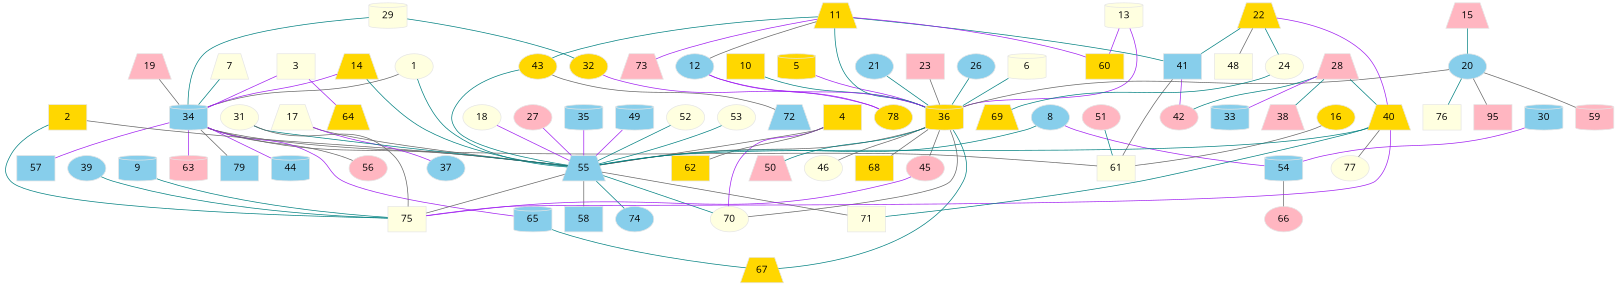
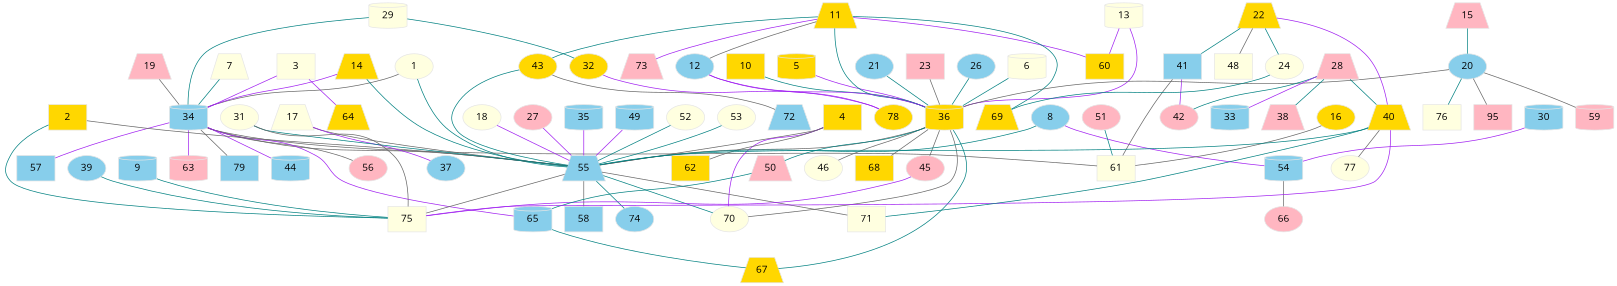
  graph {
    fontname="Open Sans"
    node [color=gray90 fillcolor=skyblue fontname="Open Sans" shape=ellipse style=filled]
    edge [color=teal fontname="Open Sans" weight=1.0]
    1 [fillcolor=lightyellow]
    34 [shape=cylinder]
    55 [shape=trapezium]
    61 [fillcolor=lightyellow shape=box]
    44 [shape=cylinder]
    56 [fillcolor=lightpink]
    57 [shape=box]
    63 [fillcolor=lightpink shape=cylinder]
    65 [shape=cylinder]
    79 [shape=box]
    75 [fillcolor=lightyellow shape=box]
    70 [fillcolor=lightyellow]
    71 [fillcolor=lightyellow shape=box]
    58 [shape=box]
    74
    2 [fillcolor=gold shape=box]
    3 [fillcolor=lightyellow shape=box]
    64 [fillcolor=gold shape=trapezium]
    4 [fillcolor=gold shape=box]
    62 [fillcolor=gold shape=box]
    5 [fillcolor=gold shape=cylinder]
    36 [fillcolor=gold shape=cylinder]
    45 [fillcolor=lightpink]
    46 [fillcolor=lightyellow]
    50 [fillcolor=lightpink shape=trapezium]
    67 [fillcolor=gold shape=trapezium]
    68 [fillcolor=gold shape=box]
    6 [fillcolor=lightyellow shape=cylinder]
    7 [fillcolor=lightyellow shape=trapezium]
    8
    54 [shape=cylinder]
    66 [fillcolor=lightpink]
    9 [shape=cylinder]
    10 [fillcolor=gold shape=box]
    11 [fillcolor=gold shape=trapezium]
    12
    41 [shape=box]
    43 [fillcolor=gold]
    60 [fillcolor=gold shape=box]
    73 [fillcolor=lightpink shape=trapezium]
    78 [fillcolor=gold]
    42 [fillcolor=lightpink]
    72 [shape=trapezium]
    13 [fillcolor=lightyellow shape=cylinder]
    14 [fillcolor=gold shape=trapezium]
    15 [fillcolor=lightpink shape=trapezium]
    20
    n48 [fillcolor=lightpink label=95 shape=box]
    59 [fillcolor=lightpink shape=cylinder]
    76 [fillcolor=lightyellow shape=box]
    16 [fillcolor=gold]
    17 [fillcolor=lightyellow shape=trapezium]
    37
    18 [fillcolor=lightyellow]
    19 [fillcolor=lightpink shape=trapezium]
    21
    22 [fillcolor=gold shape=trapezium]
    24 [fillcolor=lightyellow]
    40 [fillcolor=gold shape=trapezium]
    48 [fillcolor=lightyellow shape=box]
    69 [fillcolor=gold shape=trapezium]
    77 [fillcolor=lightyellow]
    23 [fillcolor=lightpink shape=box]
    26
    27 [fillcolor=lightpink]
    28 [fillcolor=lightpink shape=trapezium]
    33 [shape=cylinder]
    38 [fillcolor=lightpink shape=trapezium]
    29 [fillcolor=lightyellow shape=cylinder]
    32 [fillcolor=gold]
    30 [shape=cylinder]
    31 [fillcolor=lightyellow]
    35 [shape=cylinder]
    39
    49 [shape=cylinder]
    51 [fillcolor=lightpink]
    52 [fillcolor=lightyellow]
    53 [fillcolor=lightyellow]
    1 -- 34 [color=gray40]
    1 -- 55
    34 -- 55 [color=gray40]
    34 -- 61 [color=gray40]
    34 -- 44 [color=purple]
    34 -- 56 [color=gray40]
    34 -- 57 [color=purple]
    34 -- 63 [color=purple]
    34 -- 65 [color=purple]
    34 -- 79 [color=gray40]
    55 -- 75 [color=gray40]
    55 -- 70
    55 -- 71 [color=gray40]
    55 -- 58 [color=gray40]
    55 -- 74
    65 -- 67
    2 -- 55 [color=gray40]
    2 -- 75
    3 -- 34 [color=purple]
    3 -- 64 [color=purple]
    4 -- 55 [color=gray40]
    4 -- 70 [color=purple]
    4 -- 62 [color=gray40]
    5 -- 36 [color=purple]
    36 -- 55 [color=gray40]
    36 -- 70 [color=gray40]
    36 -- 45 [color=gray40]
    36 -- 46 [color=gray40]
    36 -- 50
    36 -- 67
    36 -- 68 [color=gray40]
    45 -- 75 [color=purple]
+   50 -- 65
    6 -- 36
    7 -- 34
    8 -- 55
    8 -- 54 [color=purple]
    54 -- 66 [color=gray40]
    9 -- 75
    10 -- 36
    11 -- 36
    11 -- 12 [color=gray40]
-   11 -- 41
+   11 -- 69
    11 -- 43
    11 -- 60 [color=purple]
    11 -- 73 [color=purple]
    12 -- 36 [color=purple]
    12 -- 78 [color=purple]
    41 -- 61 [color=gray40]
    41 -- 42 [color=purple]
    43 -- 55
    43 -- 72 [color=gray40]
    13 -- 36 [color=purple]
    13 -- 60 [color=purple]
    14 -- 34 [color=purple]
    14 -- 55
    15 -- 20
    20 -- 36 [color=gray40]
    20 -- n48 [color=gray40]
    20 -- 59 [color=gray40]
    20 -- 76
    16 -- 61 [color=gray40]
    17 -- 55 [color=gray40]
    17 -- 37 [color=purple]
    18 -- 55 [color=purple]
    19 -- 34 [color=gray40]
    21 -- 36
    22 -- 41
    22 -- 24
    22 -- 40 [color=purple]
    22 -- 48 [color=gray40]
    24 -- 69
    40 -- 55
    40 -- 75 [color=purple]
    40 -- 71
    40 -- 77 [color=gray40]
    23 -- 36 [color=gray40]
    26 -- 36
    27 -- 55 [color=purple]
    28 -- 42
    28 -- 40 [weight=2.0]
    28 -- 33 [color=purple]
    28 -- 38
    29 -- 34
    29 -- 32
    32 -- 78 [color=purple]
    30 -- 54 [color=purple]
    31 -- 55
    31 -- 75 [color=gray40]
    35 -- 55 [color=purple]
    39 -- 75
    49 -- 55 [color=purple]
    51 -- 61
    52 -- 55
    53 -- 55
  }
